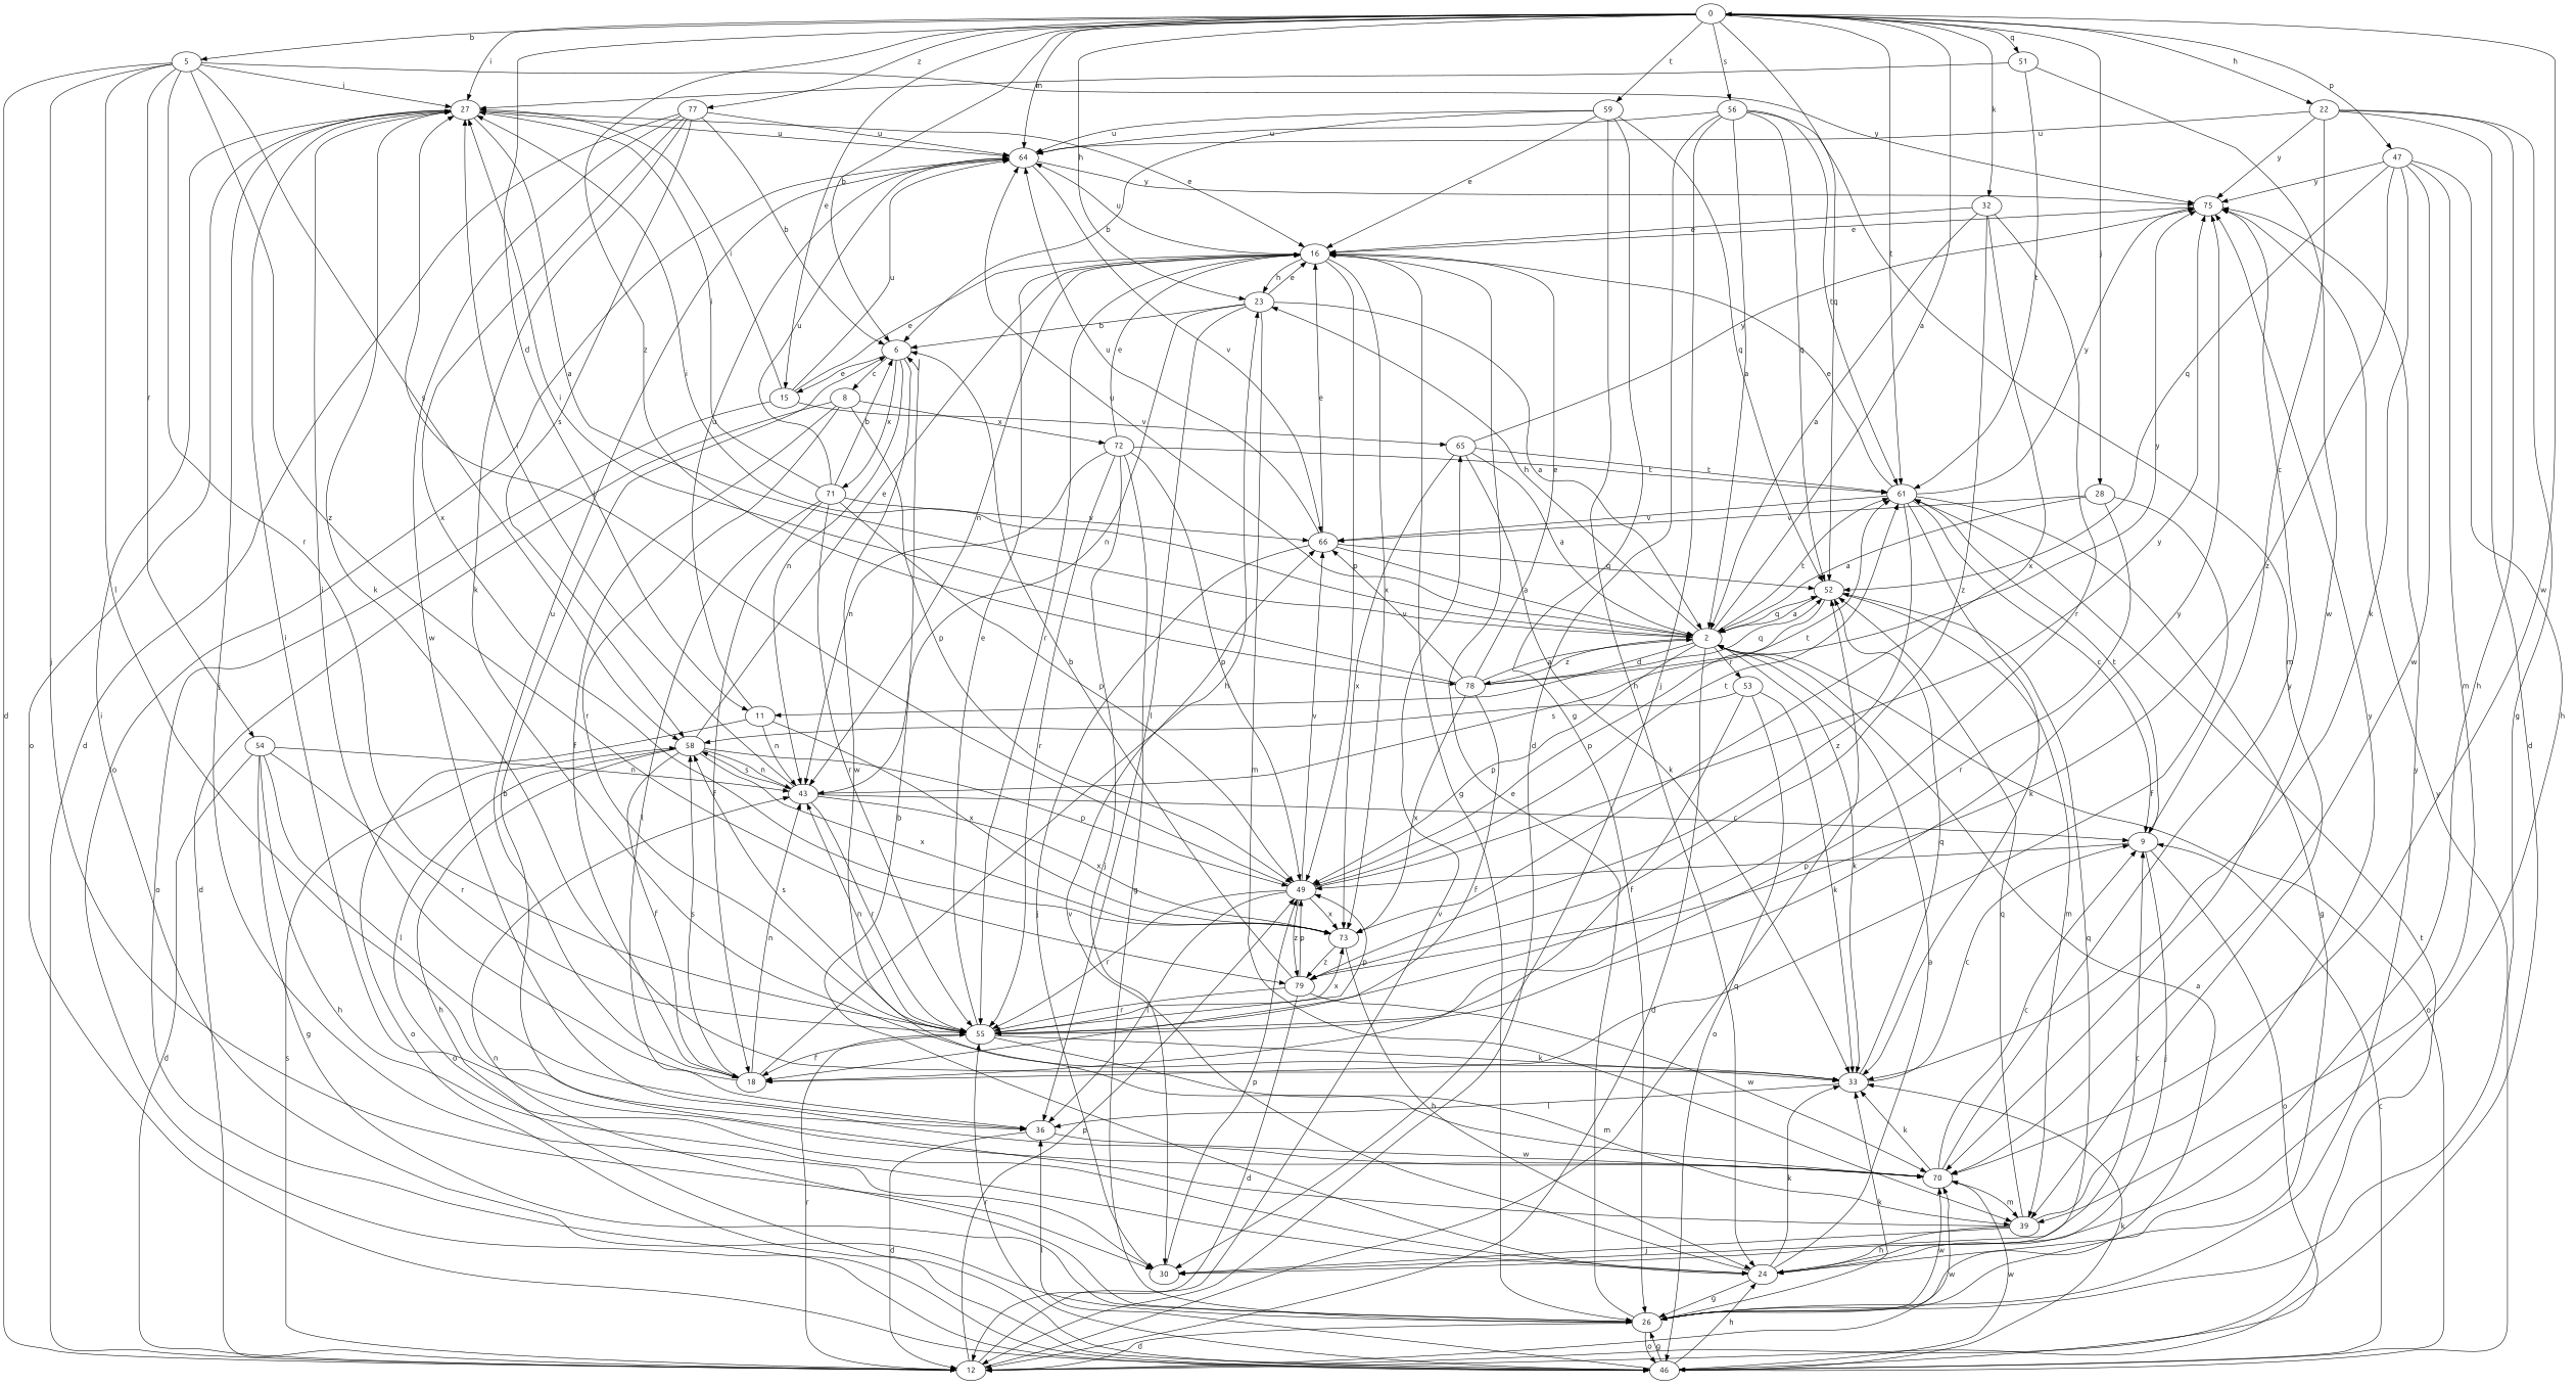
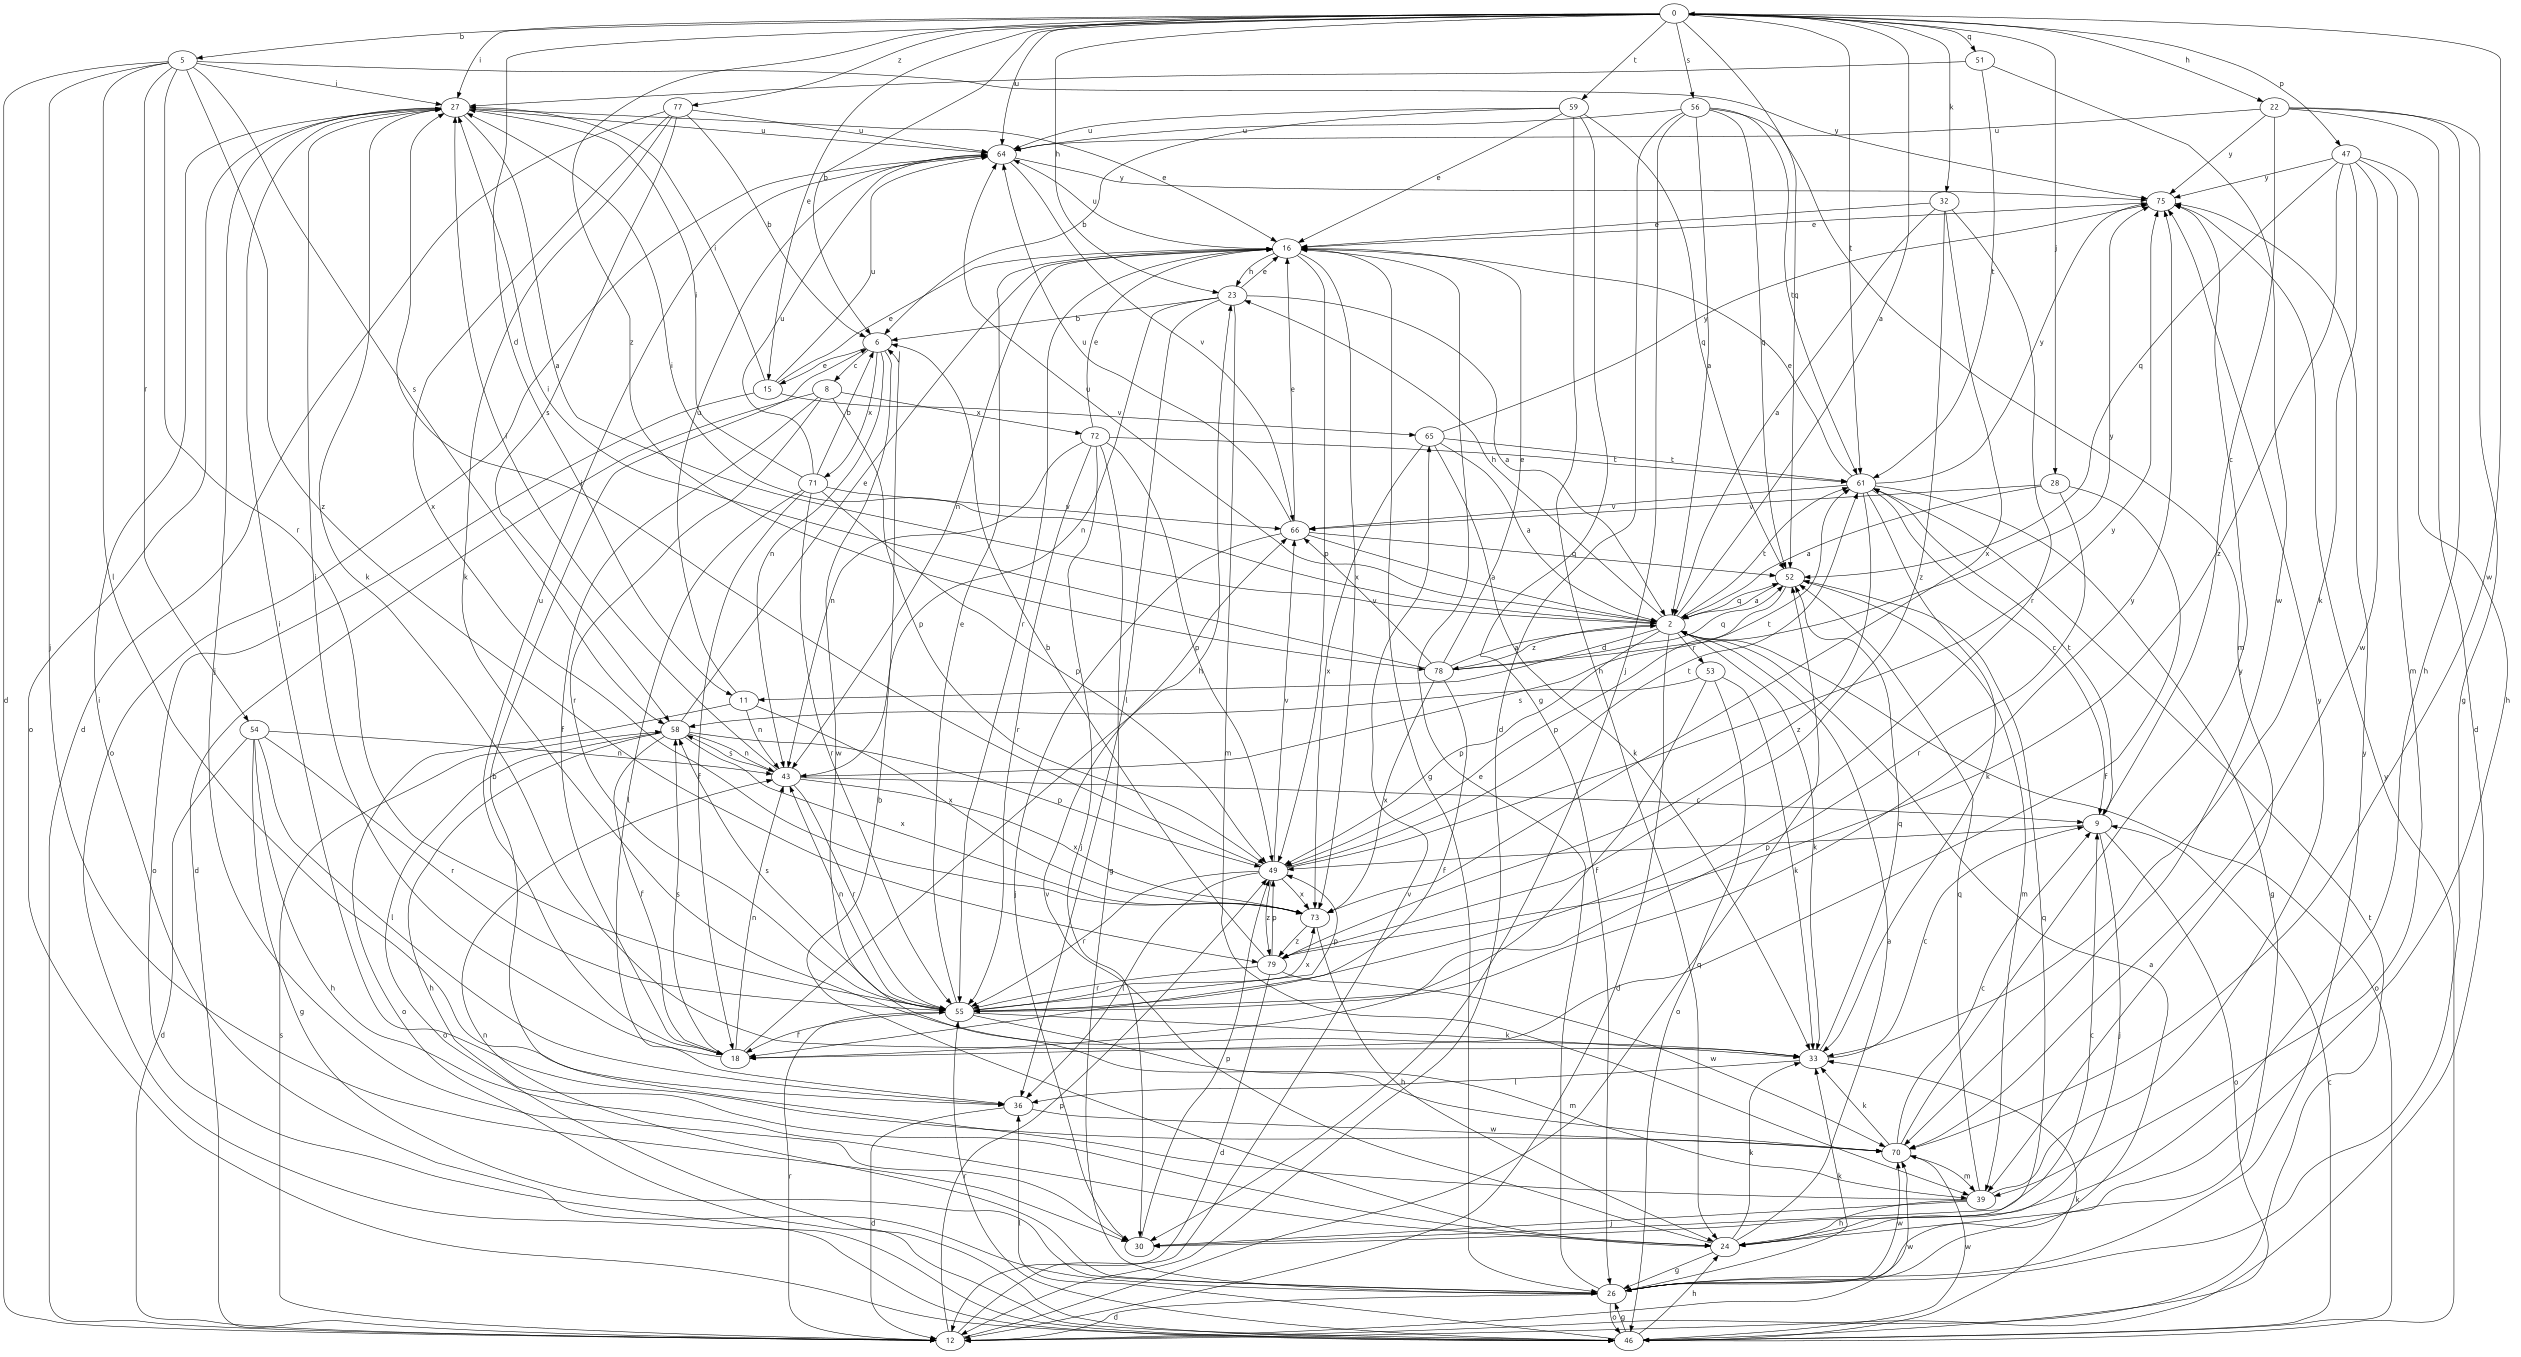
  strict digraph {
    fontname=Ubuntu
    node [fontname=Ubuntu]
    edge [fontname=Ubuntu]
    0
    5
    6
    11
    15
    22
    23
    27
    28
    32
    47
    51
    52
    56
    59
    61
    64
    70
    77
    78
    12
    30
    36
    54
    55
    58
    75
    79
    8
    43
    71
    46
    73
    65
    16
    9
    n37 [label=26]
    24
    2
    39
    33
    18
    66
    49
    53
    72
    0 -> 5 [label=b]
    0 -> 6 [label=b]
    0 -> 11 [label=d]
    0 -> 15 [label=e]
    0 -> 22 [label=h]
    0 -> 23 [label=h]
    0 -> 27 [label=i]
    0 -> 28 [label=j]
    0 -> 32 [label=k]
    0 -> 47 [label=p]
    0 -> 51 [label=q]
    0 -> 52 [label=q]
    0 -> 56 [label=s]
    0 -> 59 [label=t]
    0 -> 61 [label=t]
-   0 -> 64 [label=m]
+   0 -> 64 [label=u]
    0 -> 70 [label=w]
    0 -> 77 [label=z]
    0 -> 78 [label=z]
    5 -> 27 [label=i]
    5 -> 12 [label=d]
    5 -> 30 [label=j]
    5 -> 36 [label=l]
    5 -> 54 [label=r]
    5 -> 55 [label=r]
    5 -> 58 [label=s]
    5 -> 75 [label=y]
    5 -> 79 [label=z]
    6 -> 15 [label=e]
    6 -> 70 [label=w]
    6 -> 8 [label=c]
    6 -> 43 [label=n]
    6 -> 71 [label=x]
    11 -> 64 [label=u]
    11 -> 43 [label=n]
    11 -> 46 [label=o]
    11 -> 73 [label=x]
    15 -> 27 [label=i]
    15 -> 64 [label=u]
    15 -> 46 [label=o]
    15 -> 65 [label=v]
    15 -> 16 [label=e]
    22 -> 64 [label=u]
    22 -> 12 [label=d]
    22 -> 75 [label=y]
    22 -> 9 [label=c]
    22 -> n37 [label=g]
    22 -> 24 [label=h]
    23 -> 6 [label=b]
    23 -> 36 [label=l]
    23 -> 43 [label=n]
    23 -> 16 [label=e]
    23 -> 2 [label=a]
    23 -> 39 [label=m]
    27 -> 64 [label=u]
    27 -> 30 [label=j]
    27 -> 46 [label=o]
    27 -> 16 [label=e]
    27 -> 2 [label=a]
    27 -> 33 [label=k]
    28 -> 55 [label=r]
    28 -> 2 [label=a]
    28 -> 18 [label=f]
    28 -> 66 [label=v]
    32 -> 55 [label=r]
    32 -> 79 [label=z]
    32 -> 73 [label=x]
    32 -> 16 [label=e]
    32 -> 2 [label=a]
    47 -> 52 [label=q]
    47 -> 70 [label=w]
    47 -> 75 [label=y]
    47 -> 79 [label=z]
    47 -> 24 [label=h]
    47 -> 39 [label=m]
    47 -> 33 [label=k]
    51 -> 27 [label=i]
    51 -> 61 [label=t]
    51 -> 70 [label=w]
    52 -> 2 [label=a]
    52 -> 39 [label=m]
    52 -> 49 [label=p]
    56 -> 52 [label=q]
    56 -> 61 [label=t]
    56 -> 64 [label=u]
    56 -> 12 [label=d]
    56 -> 30 [label=j]
    56 -> 2 [label=a]
    56 -> 39 [label=m]
    59 -> 6 [label=b]
    59 -> 52 [label=q]
    59 -> 64 [label=u]
    59 -> 16 [label=e]
    59 -> n37 [label=g]
    59 -> 24 [label=h]
    61 -> 75 [label=y]
    61 -> 79 [label=z]
    61 -> 16 [label=e]
    61 -> 9 [label=c]
    61 -> n37 [label=g]
    61 -> 33 [label=k]
    61 -> 66 [label=v]
    64 -> 75 [label=y]
    64 -> 46 [label=o]
    64 -> 66 [label=v]
    70 -> 27 [label=i]
    70 -> 75 [label=y]
    70 -> 9 [label=c]
    70 -> 39 [label=m]
    70 -> 33 [label=k]
    77 -> 6 [label=b]
    77 -> 64 [label=u]
-   77 -> 70 [label=w]
    77 -> 12 [label=d]
    77 -> 58 [label=s]
    77 -> 73 [label=x]
    77 -> 33 [label=k]
    78 -> 27 [label=i]
    78 -> 52 [label=q]
    78 -> 75 [label=y]
    78 -> 73 [label=x]
    78 -> 16 [label=e]
    78 -> 2 [label=a]
    78 -> 18 [label=f]
    78 -> 66 [label=v]
    12 -> 52 [label=q]
    12 -> 61 [label=t]
    12 -> 70 [label=w]
    12 -> 55 [label=r]
    12 -> 58 [label=s]
    12 -> 65 [label=v]
    12 -> 49 [label=p]
    30 -> 9 [label=c]
    30 -> 49 [label=p]
    36 -> 70 [label=w]
    36 -> 12 [label=d]
    54 -> 12 [label=d]
    54 -> 36 [label=l]
    54 -> 55 [label=r]
    54 -> 43 [label=n]
    54 -> n37 [label=g]
    54 -> 24 [label=h]
    55 -> 58 [label=s]
    55 -> 75 [label=y]
    55 -> 43 [label=n]
    55 -> 73 [label=x]
    55 -> 16 [label=e]
    55 -> 39 [label=m]
    55 -> 33 [label=k]
    55 -> 18 [label=f]
    55 -> 49 [label=p]
    58 -> 43 [label=n]
    58 -> 46 [label=o]
    58 -> 73 [label=x]
    58 -> 16 [label=e]
    58 -> 24 [label=h]
    58 -> 18 [label=f]
    58 -> 49 [label=p]
    75 -> 16 [label=e]
    79 -> 6 [label=b]
    79 -> 70 [label=w]
    79 -> 12 [label=d]
    79 -> 55 [label=r]
    79 -> 49 [label=p]
    8 -> 12 [label=d]
    8 -> 55 [label=r]
    8 -> 18 [label=f]
    8 -> 49 [label=p]
    8 -> 72 [label=x]
    43 -> 27 [label=i]
    43 -> 61 [label=t]
    43 -> 55 [label=r]
    43 -> 58 [label=s]
    43 -> 73 [label=x]
    43 -> 9 [label=c]
    71 -> 6 [label=b]
    71 -> 27 [label=i]
    71 -> 64 [label=u]
    71 -> 36 [label=l]
    71 -> 55 [label=r]
    71 -> 18 [label=f]
    71 -> 66 [label=v]
    71 -> 49 [label=p]
    46 -> 70 [label=w]
    46 -> 36 [label=l]
    46 -> 55 [label=r]
    46 -> 75 [label=y]
    46 -> 9 [label=c]
    46 -> n37 [label=g]
    46 -> 24 [label=h]
    46 -> 33 [label=k]
    73 -> 79 [label=z]
    73 -> 24 [label=h]
    65 -> 61 [label=t]
    65 -> 75 [label=y]
    65 -> 73 [label=x]
    65 -> 2 [label=a]
    65 -> 33 [label=k]
    16 -> 23 [label=h]
    16 -> 64 [label=u]
    16 -> 55 [label=r]
    16 -> 43 [label=n]
    16 -> 73 [label=x]
    16 -> n37 [label=g]
    16 -> 49 [label=p]
    9 -> 61 [label=t]
    9 -> 30 [label=j]
    9 -> 46 [label=o]
    9 -> 49 [label=p]
    n37 -> 27 [label=i]
    n37 -> 70 [label=w]
    n37 -> 12 [label=d]
    n37 -> 75 [label=y]
    n37 -> 43 [label=n]
    n37 -> 46 [label=o]
    n37 -> 16 [label=e]
    n37 -> 2 [label=a]
    n37 -> 33 [label=k]
    24 -> 6 [label=b]
    24 -> 52 [label=q]
    24 -> n37 [label=g]
    24 -> 2 [label=a]
    24 -> 33 [label=k]
    24 -> 66 [label=v]
    2 -> 0 [label=a]
    2 -> 11 [label=d]
    2 -> 23 [label=h]
    2 -> 27 [label=i]
    2 -> 52 [label=q]
    2 -> 61 [label=t]
    2 -> 64 [label=u]
    2 -> 78 [label=z]
    2 -> 12 [label=d]
    2 -> 46 [label=o]
    2 -> 33 [label=k]
    2 -> 49 [label=p]
    2 -> 53 [label=r]
    39 -> 6 [label=b]
    39 -> 52 [label=q]
    39 -> 30 [label=j]
    39 -> 75 [label=y]
    39 -> 24 [label=h]
    33 -> 52 [label=q]
    33 -> 36 [label=l]
    33 -> 9 [label=c]
    18 -> 23 [label=h]
    18 -> 27 [label=i]
    18 -> 64 [label=u]
    18 -> 58 [label=s]
    18 -> 43 [label=n]
    66 -> 52 [label=q]
    66 -> 64 [label=u]
    66 -> 30 [label=j]
    66 -> 16 [label=e]
    66 -> 2 [label=a]
    49 -> 27 [label=i]
    49 -> 61 [label=t]
    49 -> 36 [label=l]
    49 -> 55 [label=r]
    49 -> 75 [label=y]
    49 -> 79 [label=z]
    49 -> 73 [label=x]
    49 -> 66 [label=v]
    53 -> 58 [label=s]
    53 -> 46 [label=o]
    53 -> 33 [label=k]
    53 -> 18 [label=f]
    72 -> 61 [label=t]
    72 -> 30 [label=j]
    72 -> 55 [label=r]
    72 -> 43 [label=n]
    72 -> 16 [label=e]
    72 -> n37 [label=g]
    72 -> 49 [label=p]
  }
